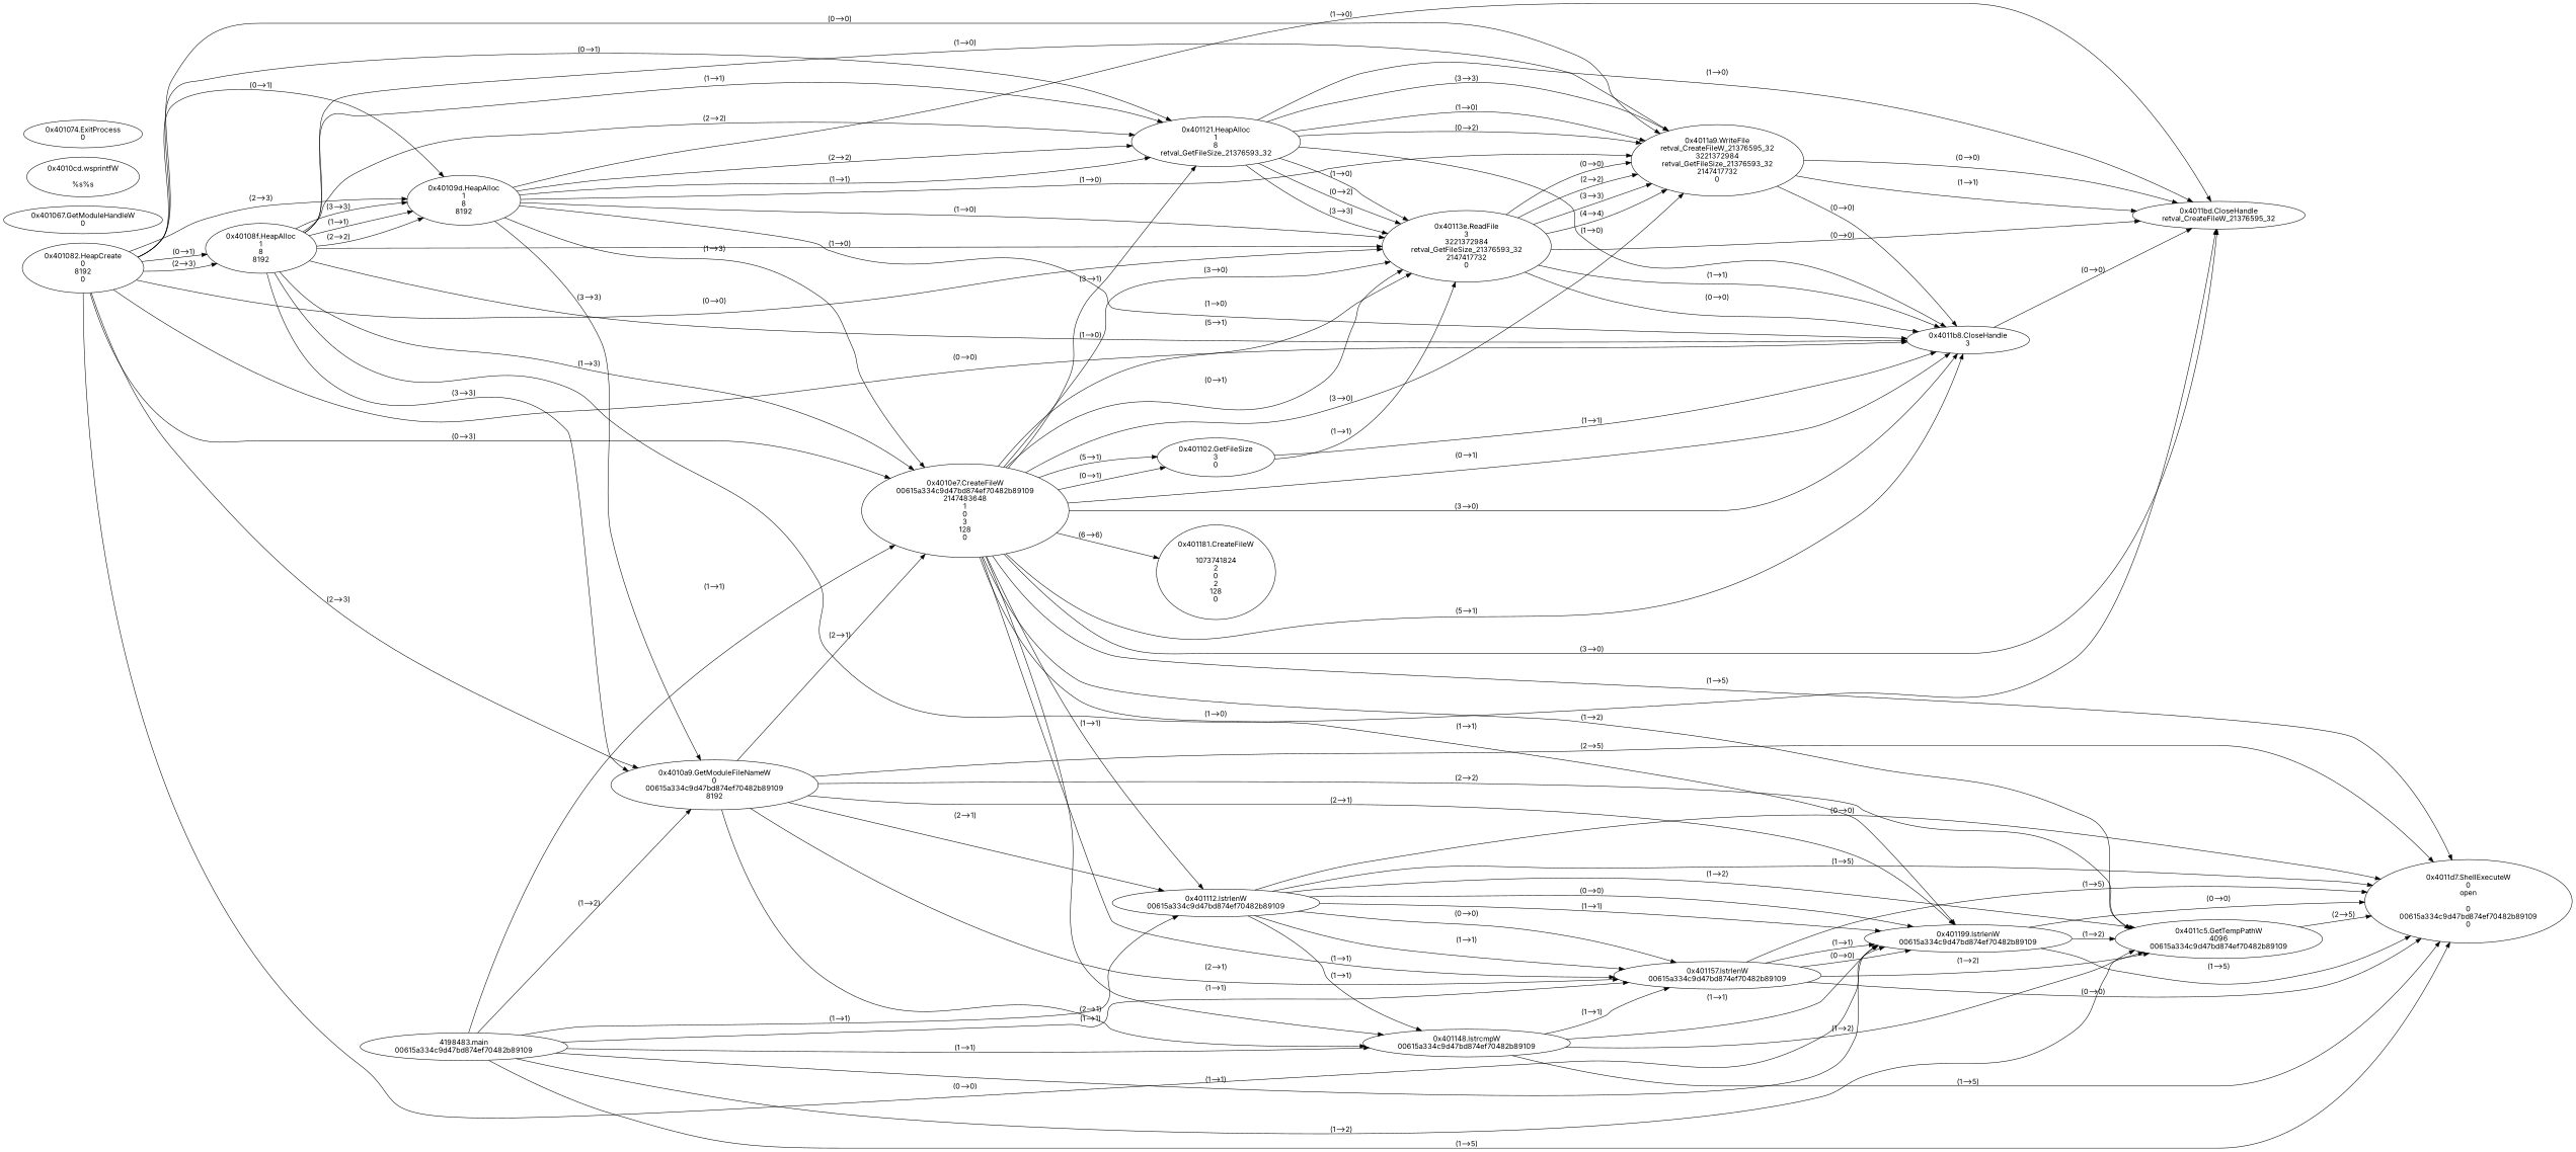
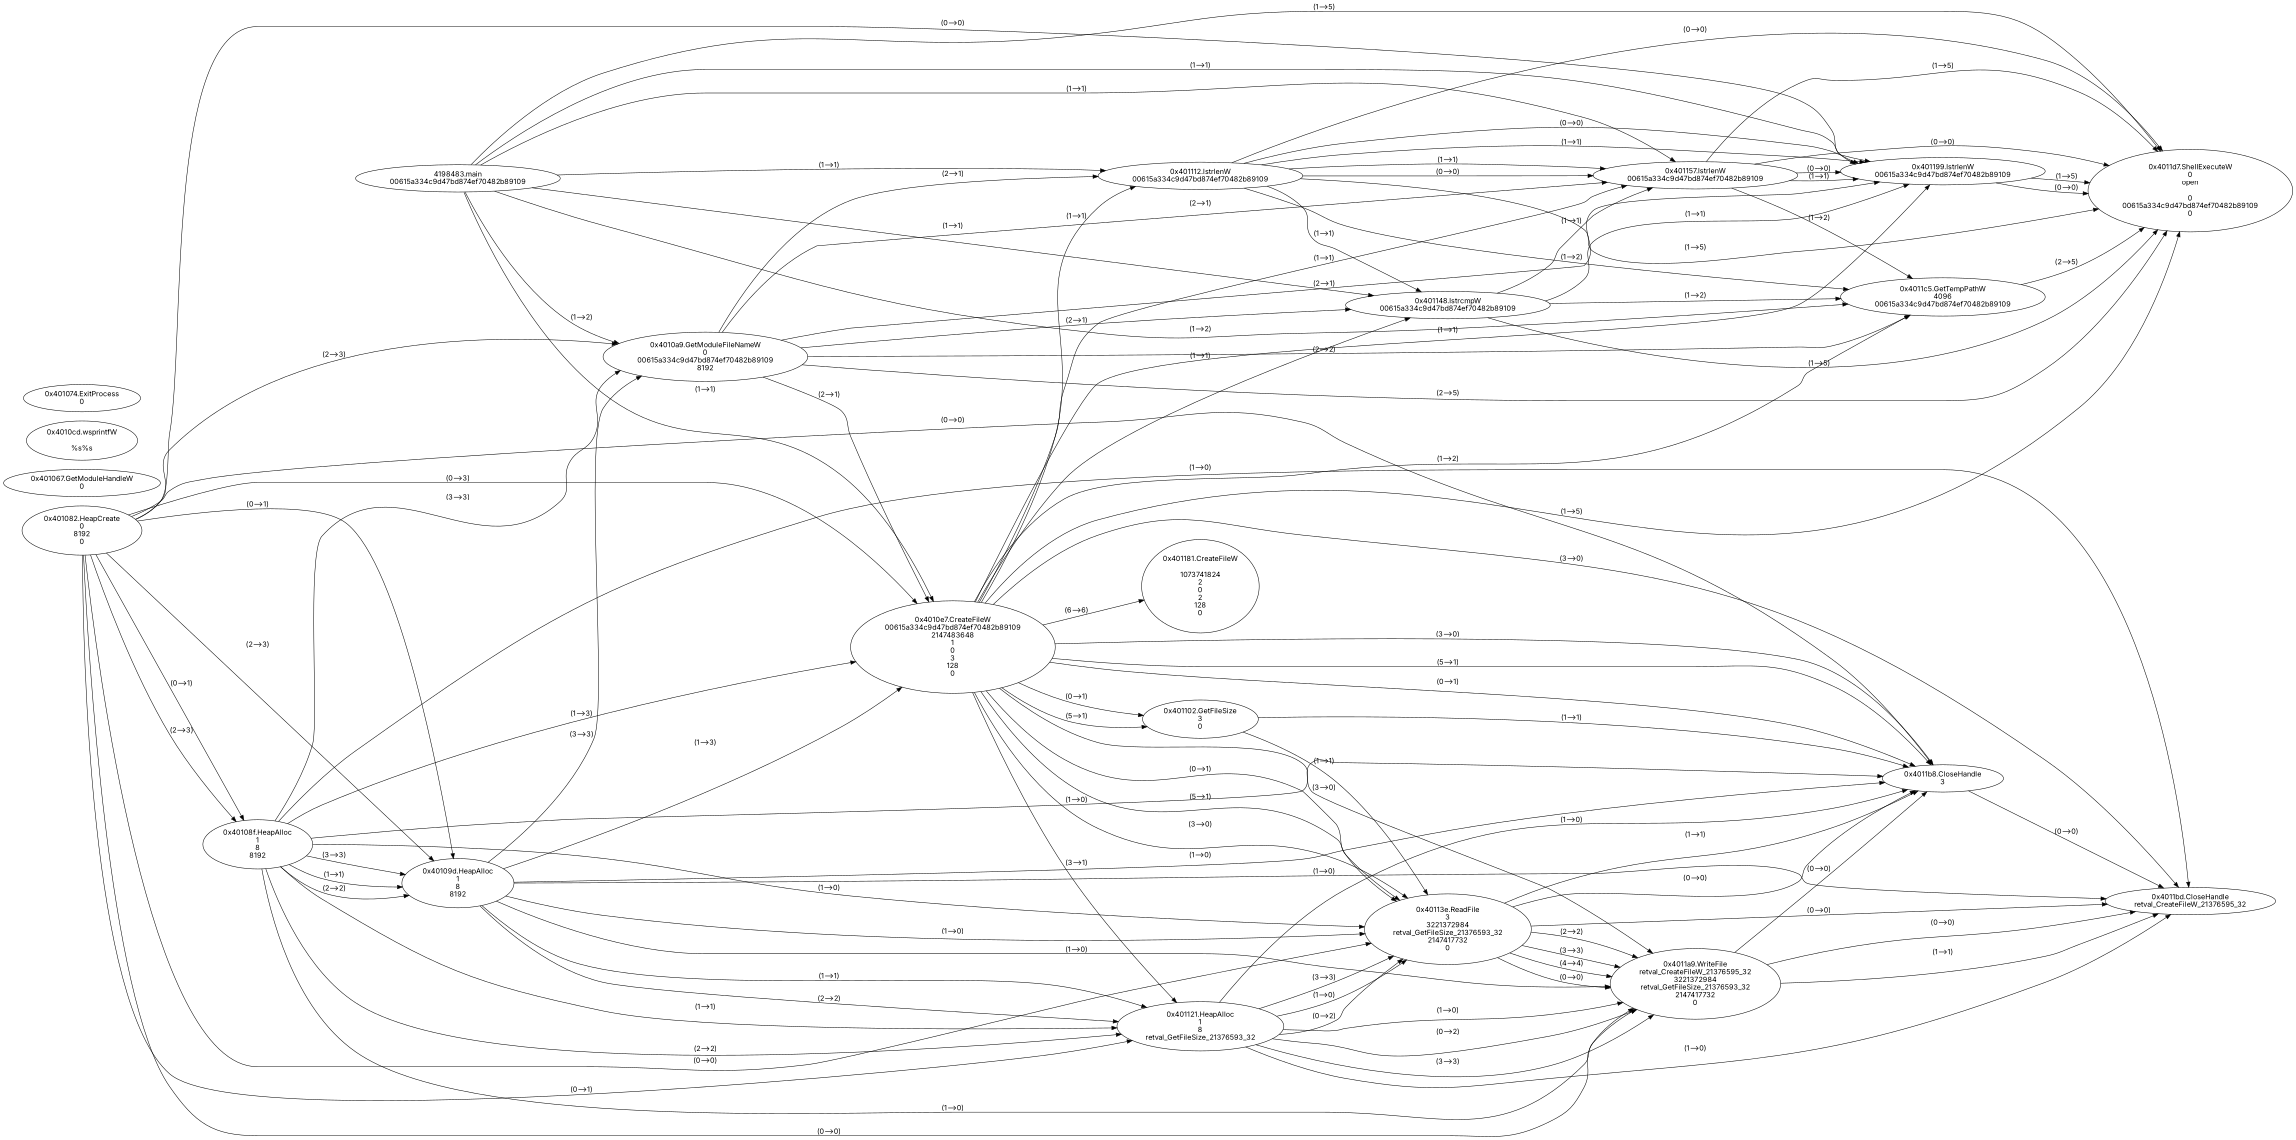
  digraph {
    fontname=Inter
    rankdir=LR
    node [fontname=Inter]
    edge [fontname=Inter]
    n1 [label="4198483.main\n00615a334c9d47bd874ef70482b89109"]
    n2 [label="0x4010a9.GetModuleFileNameW\n0\n00615a334c9d47bd874ef70482b89109\n8192"]
    n3 [label="0x4010e7.CreateFileW\n00615a334c9d47bd874ef70482b89109\n2147483648\n1\n0\n3\n128\n0"]
    n4 [label="0x401112.lstrlenW\n00615a334c9d47bd874ef70482b89109"]
    n5 [label="0x401148.lstrcmpW\n00615a334c9d47bd874ef70482b89109\n"]
    n6 [label="0x401157.lstrlenW\n00615a334c9d47bd874ef70482b89109"]
    n7 [label="0x401199.lstrlenW\n00615a334c9d47bd874ef70482b89109"]
    n8 [label="0x4011c5.GetTempPathW\n4096\n00615a334c9d47bd874ef70482b89109"]
    n9 [label="0x4011d7.ShellExecuteW\n0\nopen\n\n0\n00615a334c9d47bd874ef70482b89109\n0"]
    n10 [label="0x401121.HeapAlloc\n1\n8\nretval_GetFileSize_21376593_32"]
    n11 [label="0x40113e.ReadFile\n3\n3221372984\nretval_GetFileSize_21376593_32\n2147417732\n0"]
    n12 [label="0x4011a9.WriteFile\nretval_CreateFileW_21376595_32\n3221372984\nretval_GetFileSize_21376593_32\n2147417732\n0"]
    n13 [label="0x4011b8.CloseHandle\n3"]
    n14 [label="0x4011bd.CloseHandle\nretval_CreateFileW_21376595_32"]
    n15 [label="0x401102.GetFileSize\n3\n0"]
    n16 [label="0x401181.CreateFileW\n\n1073741824\n2\n0\n2\n128\n0"]
    n17 [label="0x401067.GetModuleHandleW\n0"]
    n18 [label="0x401082.HeapCreate\n0\n8192\n0"]
    n19 [label="0x40108f.HeapAlloc\n1\n8\n8192"]
    n20 [label="0x40109d.HeapAlloc\n1\n8\n8192"]
    n21 [label="0x4010cd.wsprintfW\n\n%s%s"]
    n22 [label="0x401074.ExitProcess\n0"]
    n1 -> n2 [label="(1-->2)"]
    n1 -> n3 [label="(1-->1)"]
    n1 -> n4 [label="(1-->1)"]
    n1 -> n5 [label="(1-->1)"]
    n1 -> n6 [label="(1-->1)"]
    n1 -> n7 [label="(1-->1)"]
    n1 -> n8 [label="(1-->2)"]
    n1 -> n9 [label="(1-->5)"]
    n2 -> n3 [label="(2-->1)"]
    n2 -> n4 [label="(2-->1)"]
    n2 -> n5 [label="(2-->1)"]
    n2 -> n6 [label="(2-->1)"]
    n2 -> n7 [label="(2-->1)"]
    n2 -> n8 [label="(2-->2)"]
    n2 -> n9 [label="(2-->5)"]
    n3 -> n4 [label="(1-->1)"]
    n3 -> n5 [label="(1-->1)"]
    n3 -> n6 [label="(1-->1)"]
    n3 -> n7 [label="(1-->1)"]
    n3 -> n8 [label="(1-->2)"]
    n3 -> n9 [label="(1-->5)"]
    n3 -> n10 [label="(3-->1)"]
    n3 -> n11 [label="(5-->1)"]
    n3 -> n11 [label="(0-->1)"]
    n3 -> n11 [label="(3-->0)"]
    n3 -> n12 [label="(3-->0)"]
    n3 -> n13 [label="(5-->1)"]
    n3 -> n13 [label="(0-->1)"]
    n3 -> n13 [label="(3-->0)"]
    n3 -> n14 [label="(3-->0)"]
    n3 -> n15 [label="(5-->1)"]
    n3 -> n15 [label="(0-->1)"]
    n3 -> n16 [label="(6-->6)"]
    n4 -> n5 [label="(1-->1)"]
    n4 -> n6 [label="(1-->1)"]
    n4 -> n6 [label="(0-->0)"]
    n4 -> n7 [label="(1-->1)"]
    n4 -> n7 [label="(0-->0)"]
    n4 -> n8 [label="(1-->2)"]
    n4 -> n9 [label="(1-->5)"]
    n4 -> n9 [label="(0-->0)"]
    n5 -> n6 [label="(1-->1)"]
    n5 -> n7 [label="(1-->1)"]
    n5 -> n8 [label="(1-->2)"]
    n5 -> n9 [label="(1-->5)"]
    n6 -> n7 [label="(1-->1)"]
    n6 -> n7 [label="(0-->0)"]
    n6 -> n8 [label="(1-->2)"]
    n6 -> n9 [label="(1-->5)"]
    n6 -> n9 [label="(0-->0)"]
-   n7 -> n8 [label="(1-->2)"]
    n7 -> n9 [label="(1-->5)"]
    n7 -> n9 [label="(0-->0)"]
    n8 -> n9 [label="(2-->5)"]
    n10 -> n11 [label="(0-->2)"]
    n10 -> n11 [label="(3-->3)"]
    n10 -> n11 [label="(1-->0)"]
    n10 -> n12 [label="(0-->2)"]
    n10 -> n12 [label="(3-->3)"]
    n10 -> n12 [label="(1-->0)"]
    n10 -> n13 [label="(1-->0)"]
    n10 -> n14 [label="(1-->0)"]
    n11 -> n12 [label="(2-->2)"]
    n11 -> n12 [label="(3-->3)"]
    n11 -> n12 [label="(4-->4)"]
    n11 -> n12 [label="(0-->0)"]
    n11 -> n13 [label="(1-->1)"]
    n11 -> n13 [label="(0-->0)"]
    n11 -> n14 [label="(0-->0)"]
    n12 -> n13 [label="(0-->0)"]
    n12 -> n14 [label="(1-->1)"]
    n12 -> n14 [label="(0-->0)"]
    n13 -> n14 [label="(0-->0)"]
    n15 -> n11 [label="(1-->1)"]
    n15 -> n13 [label="(1-->1)"]
    n18 -> n2 [label="(2-->3)"]
    n18 -> n3 [label="(0-->3)"]
    n18 -> n7 [label="(0-->0)"]
    n18 -> n10 [label="(0-->1)"]
    n18 -> n11 [label="(0-->0)"]
    n18 -> n12 [label="(0-->0)"]
    n18 -> n13 [label="(0-->0)"]
    n18 -> n19 [label="(0-->1)"]
    n18 -> n19 [label="(2-->3)"]
    n18 -> n20 [label="(0-->1)"]
    n18 -> n20 [label="(2-->3)"]
    n19 -> n2 [label="(3-->3)"]
    n19 -> n3 [label="(1-->3)"]
    n19 -> n10 [label="(1-->1)"]
    n19 -> n10 [label="(2-->2)"]
    n19 -> n11 [label="(1-->0)"]
    n19 -> n12 [label="(1-->0)"]
    n19 -> n13 [label="(1-->0)"]
    n19 -> n14 [label="(1-->0)"]
    n19 -> n20 [label="(1-->1)"]
    n19 -> n20 [label="(2-->2)"]
    n19 -> n20 [label="(3-->3)"]
    n20 -> n2 [label="(3-->3)"]
    n20 -> n3 [label="(1-->3)"]
    n20 -> n10 [label="(1-->1)"]
    n20 -> n10 [label="(2-->2)"]
    n20 -> n11 [label="(1-->0)"]
    n20 -> n12 [label="(1-->0)"]
    n20 -> n13 [label="(1-->0)"]
    n20 -> n14 [label="(1-->0)"]
  }
